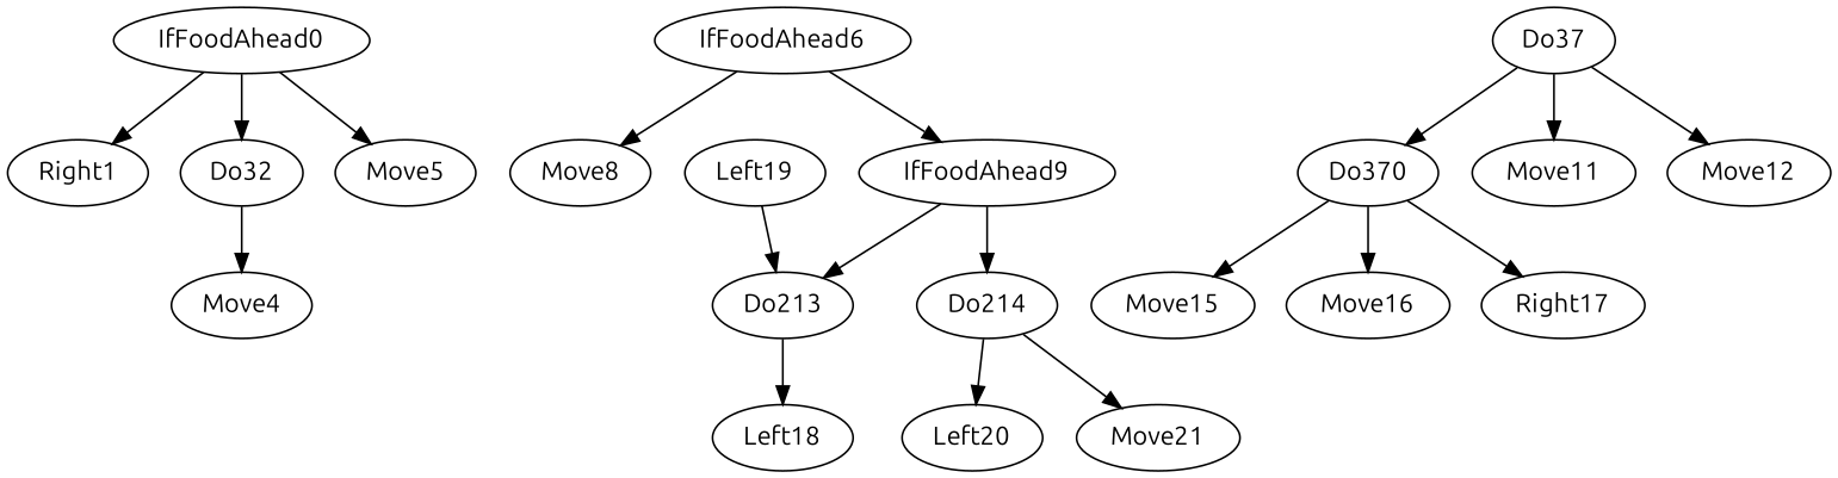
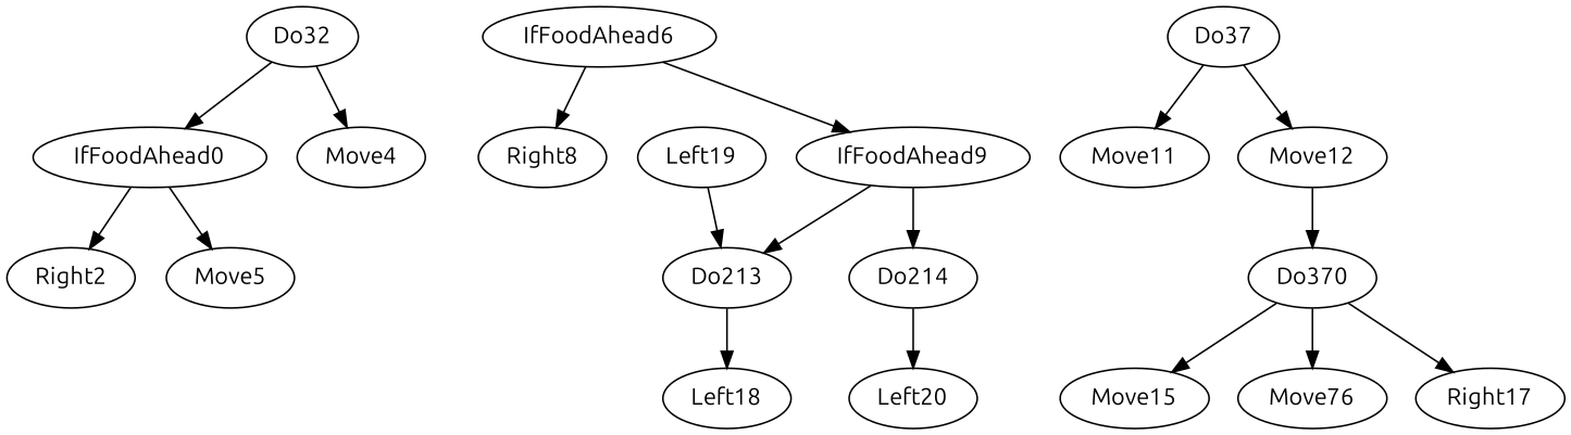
  digraph {
    fontname=Ubuntu
    node [fontname=Ubuntu]
    edge [fontname=Ubuntu]
    IfFoodAhead0
-   Right1
+   Right1 [label=Right2]
    Do32
    Move5
    Move4
    IfFoodAhead6
-   Move8
+   Move8 [label=Right8]
    IfFoodAhead9
    n9 [label=Do370]
    Do37
    Move11
    Move12
    Do213
    Do214
    Move15
-   Move16
+   Move16 [label=Move76]
    Right17
    Left18
    Left20
-   Move21
    Left19
    IfFoodAhead0 -> Right1
-   IfFoodAhead0 -> Do32
+   Do32 -> IfFoodAhead0
    IfFoodAhead0 -> Move5
    Do32 -> Move4
    IfFoodAhead6 -> Move8
    IfFoodAhead6 -> IfFoodAhead9
    IfFoodAhead9 -> Do213
    IfFoodAhead9 -> Do214
    n9 -> Move15
    n9 -> Move16
    n9 -> Right17
-   Do37 -> n9
+   Move12 -> n9
    Do37 -> Move11
    Do37 -> Move12
    Do213 -> Left18
    Do214 -> Left20
-   Do214 -> Move21
    Left19 -> Do213
  }
